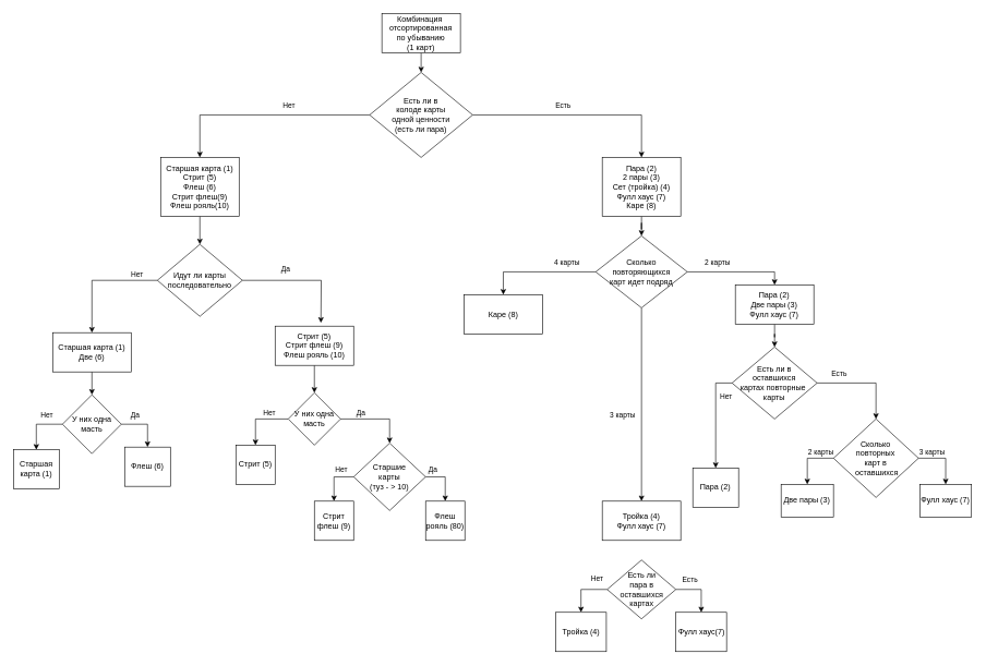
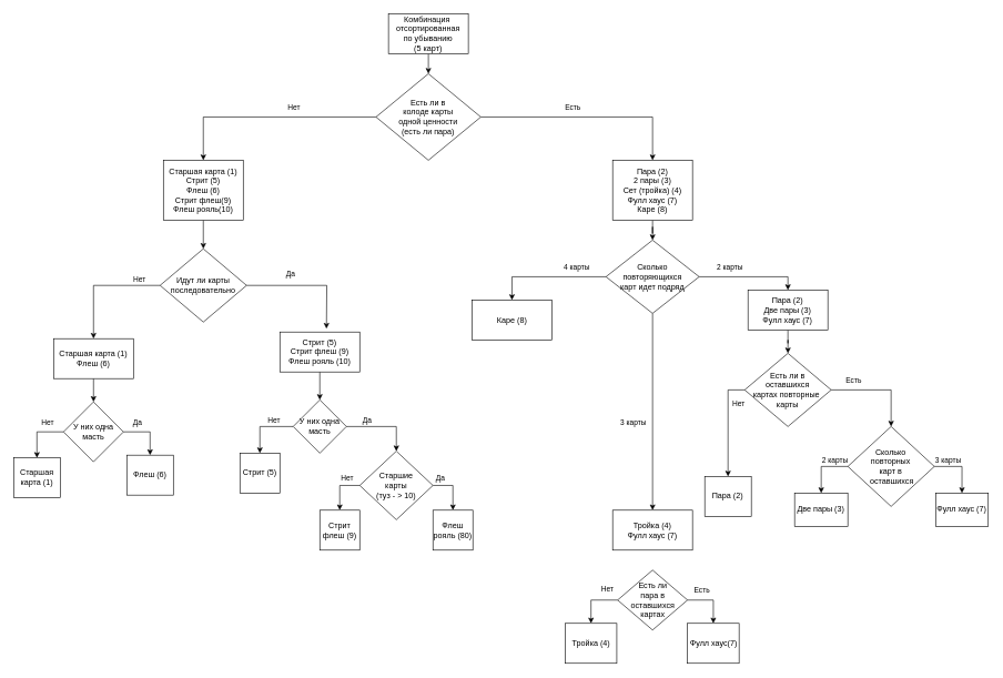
  <mxCell id="0" />
  <mxCell id="1" parent="0" />
  <mxCell id="2" style="edgeStyle=orthogonalEdgeStyle;rounded=0;orthogonalLoop=1;jettySize=auto;html=1;exitX=0.5;exitY=1;exitDx=0;exitDy=0;entryX=0.5;entryY=0;entryDx=0;entryDy=0;" parent="1" source="3" target="8" edge="1"><mxGeometry relative="1" as="geometry" /></mxCell>
- <mxCell id="3" value="Комбинация&amp;nbsp;&lt;br&gt;отсортированная&lt;br&gt;по убыванию&lt;br&gt;(1 карт)" style="rounded=0;whiteSpace=wrap;html=1;" parent="1" vertex="1"><mxGeometry x="583.18" y="20" width="120" height="60" as="geometry" /></mxCell>
+ <mxCell id="3" value="Комбинация&amp;nbsp;&lt;br&gt;отсортированная&lt;br&gt;по убыванию&lt;br&gt;(5 карт)" style="rounded=0;whiteSpace=wrap;html=1;" parent="1" vertex="1"><mxGeometry x="583.18" y="20" width="120" height="60" as="geometry" /></mxCell>
  <mxCell id="4" style="edgeStyle=orthogonalEdgeStyle;rounded=0;orthogonalLoop=1;jettySize=auto;html=1;exitX=0;exitY=0.5;exitDx=0;exitDy=0;entryX=0.5;entryY=0;entryDx=0;entryDy=0;" parent="1" source="8" target="12" edge="1"><mxGeometry relative="1" as="geometry"><mxPoint x="581.25" y="198" as="sourcePoint" /></mxGeometry></mxCell>
  <mxCell id="5" value="Нет" style="edgeLabel;html=1;align=center;verticalAlign=middle;resizable=0;points=[];" parent="4" vertex="1" connectable="0"><mxGeometry x="-0.067" y="3" relative="1" as="geometry"><mxPoint x="27" y="-18" as="offset" /></mxGeometry></mxCell>
  <mxCell id="6" style="edgeStyle=orthogonalEdgeStyle;rounded=0;orthogonalLoop=1;jettySize=auto;html=1;entryX=0.5;entryY=0;entryDx=0;entryDy=0;" parent="1" source="8" target="10" edge="1"><mxGeometry relative="1" as="geometry" /></mxCell>
  <mxCell id="7" value="Есть" style="edgeLabel;html=1;align=center;verticalAlign=middle;resizable=0;points=[];" parent="6" vertex="1" connectable="0"><mxGeometry x="-0.02" y="-2" relative="1" as="geometry"><mxPoint x="-20" y="-17" as="offset" /></mxGeometry></mxCell>
  <mxCell id="8" value="Есть ли в &lt;br&gt;колоде&amp;nbsp;карты &lt;br&gt;одной ценности&lt;br&gt;(есть ли пара)" style="rhombus;whiteSpace=wrap;html=1;" parent="1" vertex="1"><mxGeometry x="564.43" y="110" width="157.5" height="130" as="geometry" /></mxCell>
  <mxCell id="9" style="edgeStyle=orthogonalEdgeStyle;rounded=0;orthogonalLoop=1;jettySize=auto;html=1;exitX=0.5;exitY=1;exitDx=0;exitDy=0;" parent="1" source="10" target="19" edge="1"><mxGeometry relative="1" as="geometry" /></mxCell>
  <mxCell id="10" value="Пара (2)&lt;br&gt;2 пары (3)&lt;br&gt;Сет (тройка) (4)&lt;br&gt;Фулл хаус (7)&lt;br&gt;Каре (8)" style="rounded=0;whiteSpace=wrap;html=1;" parent="1" vertex="1"><mxGeometry x="920" y="240" width="120" height="90" as="geometry" /></mxCell>
  <mxCell id="11" style="edgeStyle=orthogonalEdgeStyle;rounded=0;orthogonalLoop=1;jettySize=auto;html=1;exitX=0.5;exitY=1;exitDx=0;exitDy=0;entryX=0.5;entryY=0;entryDx=0;entryDy=0;" parent="1" source="12" target="48" edge="1"><mxGeometry relative="1" as="geometry" /></mxCell>
  <mxCell id="12" value="Старшая карта (1)&lt;br&gt;Стрит (5)&lt;br&gt;Флеш (6)&lt;br&gt;Стрит флеш(9)&lt;br&gt;Флеш рояль(10)" style="rounded=0;whiteSpace=wrap;html=1;" parent="1" vertex="1"><mxGeometry x="245" y="240" width="120" height="90" as="geometry" /></mxCell>
  <mxCell id="13" style="edgeStyle=orthogonalEdgeStyle;rounded=0;orthogonalLoop=1;jettySize=auto;html=1;exitX=1;exitY=0.5;exitDx=0;exitDy=0;entryX=0.5;entryY=0;entryDx=0;entryDy=0;" parent="1" source="19" target="21" edge="1"><mxGeometry relative="1" as="geometry" /></mxCell>
  <mxCell id="14" value="2 карты" style="edgeLabel;html=1;align=center;verticalAlign=middle;resizable=0;points=[];" parent="13" vertex="1" connectable="0"><mxGeometry x="-0.139" relative="1" as="geometry"><mxPoint x="-21" y="-15" as="offset" /></mxGeometry></mxCell>
  <mxCell id="15" style="edgeStyle=orthogonalEdgeStyle;rounded=0;orthogonalLoop=1;jettySize=auto;html=1;exitX=0.5;exitY=1;exitDx=0;exitDy=0;entryX=0.5;entryY=0;entryDx=0;entryDy=0;" parent="1" source="19" target="22" edge="1"><mxGeometry relative="1" as="geometry" /></mxCell>
  <mxCell id="16" value="3 карты" style="edgeLabel;html=1;align=center;verticalAlign=middle;resizable=0;points=[];" parent="15" vertex="1" connectable="0"><mxGeometry x="0.183" relative="1" as="geometry"><mxPoint x="-30" y="-11" as="offset" /></mxGeometry></mxCell>
  <mxCell id="17" style="edgeStyle=orthogonalEdgeStyle;rounded=0;orthogonalLoop=1;jettySize=auto;html=1;exitX=0;exitY=0.5;exitDx=0;exitDy=0;entryX=0.5;entryY=0;entryDx=0;entryDy=0;" parent="1" source="19" target="23" edge="1"><mxGeometry relative="1" as="geometry" /></mxCell>
  <mxCell id="18" value="4 карты" style="edgeLabel;html=1;align=center;verticalAlign=middle;resizable=0;points=[];" parent="17" vertex="1" connectable="0"><mxGeometry x="-0.574" y="5" relative="1" as="geometry"><mxPoint x="-7" y="-20" as="offset" /></mxGeometry></mxCell>
  <mxCell id="19" value="Сколько &lt;br&gt;повторяющихся &lt;br&gt;карт идет подряд" style="rhombus;whiteSpace=wrap;html=1;" parent="1" vertex="1"><mxGeometry x="910" y="360" width="140" height="110" as="geometry" /></mxCell>
  <mxCell id="20" style="edgeStyle=orthogonalEdgeStyle;rounded=0;orthogonalLoop=1;jettySize=auto;html=1;exitX=0.5;exitY=1;exitDx=0;exitDy=0;" parent="1" source="21" target="35" edge="1"><mxGeometry relative="1" as="geometry" /></mxCell>
  <mxCell id="21" value="Пара (2)&lt;br&gt;Две пары (3)&lt;br&gt;Фулл хаус (7)" style="rounded=0;whiteSpace=wrap;html=1;" parent="1" vertex="1"><mxGeometry x="1123.38" y="435" width="120" height="60" as="geometry" /></mxCell>
  <mxCell id="22" value="Тройка (4)&lt;br&gt;Фулл хаус (7)" style="rounded=0;whiteSpace=wrap;html=1;" parent="1" vertex="1"><mxGeometry x="920" y="765.71" width="120" height="60" as="geometry" /></mxCell>
  <mxCell id="23" value="Каре (8)" style="rounded=0;whiteSpace=wrap;html=1;" parent="1" vertex="1"><mxGeometry x="708.75" y="450" width="120" height="60" as="geometry" /></mxCell>
  <mxCell id="24" style="edgeStyle=orthogonalEdgeStyle;rounded=0;orthogonalLoop=1;jettySize=auto;html=1;exitX=1;exitY=0.5;exitDx=0;exitDy=0;" parent="1" source="28" target="30" edge="1"><mxGeometry relative="1" as="geometry" /></mxCell>
  <mxCell id="25" value="Есть" style="edgeLabel;html=1;align=center;verticalAlign=middle;resizable=0;points=[];" parent="24" vertex="1" connectable="0"><mxGeometry x="-0.255" y="2" relative="1" as="geometry"><mxPoint x="-6" y="-13" as="offset" /></mxGeometry></mxCell>
  <mxCell id="26" style="edgeStyle=orthogonalEdgeStyle;rounded=0;orthogonalLoop=1;jettySize=auto;html=1;exitX=0;exitY=0.5;exitDx=0;exitDy=0;entryX=0.5;entryY=0;entryDx=0;entryDy=0;" parent="1" source="28" target="29" edge="1"><mxGeometry relative="1" as="geometry" /></mxCell>
  <mxCell id="27" value="Нет" style="edgeLabel;html=1;align=center;verticalAlign=middle;resizable=0;points=[];" parent="26" vertex="1" connectable="0"><mxGeometry x="0.064" y="2" relative="1" as="geometry"><mxPoint x="22" y="-17" as="offset" /></mxGeometry></mxCell>
  <mxCell id="28" value="Есть ли &lt;br&gt;пара в &lt;br&gt;оставшихся &lt;br&gt;картах" style="rhombus;whiteSpace=wrap;html=1;" parent="1" vertex="1"><mxGeometry x="927.5" y="855.71" width="105" height="90" as="geometry" /></mxCell>
  <mxCell id="29" value="Тройка (4)" style="rounded=0;whiteSpace=wrap;html=1;" parent="1" vertex="1"><mxGeometry x="848.75" y="935.71" width="77.5" height="60" as="geometry" /></mxCell>
  <mxCell id="30" value="Фулл хаус(7)" style="rounded=0;whiteSpace=wrap;html=1;" parent="1" vertex="1"><mxGeometry x="1032.5" y="935.71" width="77.5" height="60" as="geometry" /></mxCell>
  <mxCell id="31" style="edgeStyle=orthogonalEdgeStyle;rounded=0;orthogonalLoop=1;jettySize=auto;html=1;exitX=0;exitY=0.5;exitDx=0;exitDy=0;entryX=0.5;entryY=0;entryDx=0;entryDy=0;" parent="1" source="35" target="36" edge="1"><mxGeometry relative="1" as="geometry" /></mxCell>
  <mxCell id="32" value="Нет" style="edgeLabel;html=1;align=center;verticalAlign=middle;resizable=0;points=[];" parent="31" vertex="1" connectable="0"><mxGeometry x="-0.129" y="5" relative="1" as="geometry"><mxPoint x="10" y="-22" as="offset" /></mxGeometry></mxCell>
  <mxCell id="33" style="edgeStyle=orthogonalEdgeStyle;rounded=0;orthogonalLoop=1;jettySize=auto;html=1;exitX=1;exitY=0.5;exitDx=0;exitDy=0;entryX=0.5;entryY=0;entryDx=0;entryDy=0;" parent="1" source="35" target="41" edge="1"><mxGeometry relative="1" as="geometry" /></mxCell>
  <mxCell id="34" value="Есть" style="edgeLabel;html=1;align=center;verticalAlign=middle;resizable=0;points=[];" parent="33" vertex="1" connectable="0"><mxGeometry x="-0.284" y="1" relative="1" as="geometry"><mxPoint x="-19" y="-14" as="offset" /></mxGeometry></mxCell>
  <mxCell id="35" value="Есть ли в &lt;br&gt;оставшихся&lt;br&gt;картах повторные&amp;nbsp;&lt;br&gt;карты" style="rhombus;whiteSpace=wrap;html=1;" parent="1" vertex="1"><mxGeometry x="1118.38" y="530" width="130" height="110" as="geometry" /></mxCell>
  <mxCell id="36" value="Пара (2)" style="rounded=0;whiteSpace=wrap;html=1;" parent="1" vertex="1"><mxGeometry x="1058.38" y="715" width="70" height="60" as="geometry" /></mxCell>
  <mxCell id="37" style="edgeStyle=orthogonalEdgeStyle;rounded=0;orthogonalLoop=1;jettySize=auto;html=1;exitX=1;exitY=0.5;exitDx=0;exitDy=0;entryX=0.5;entryY=0;entryDx=0;entryDy=0;" parent="1" source="41" target="42" edge="1"><mxGeometry relative="1" as="geometry" /></mxCell>
  <mxCell id="38" value="3 карты" style="edgeLabel;html=1;align=center;verticalAlign=middle;resizable=0;points=[];" parent="37" vertex="1" connectable="0"><mxGeometry x="-0.056" y="-2" relative="1" as="geometry"><mxPoint x="-18" y="-12" as="offset" /></mxGeometry></mxCell>
  <mxCell id="39" style="edgeStyle=orthogonalEdgeStyle;rounded=0;orthogonalLoop=1;jettySize=auto;html=1;exitX=0;exitY=0.5;exitDx=0;exitDy=0;entryX=0.5;entryY=0;entryDx=0;entryDy=0;" parent="1" source="41" target="43" edge="1"><mxGeometry relative="1" as="geometry" /></mxCell>
  <mxCell id="40" value="2 карты" style="edgeLabel;html=1;align=center;verticalAlign=middle;resizable=0;points=[];" parent="39" vertex="1" connectable="0"><mxGeometry x="0.075" relative="1" as="geometry"><mxPoint x="20" y="-13" as="offset" /></mxGeometry></mxCell>
  <mxCell id="41" value="Сколько&lt;br&gt;повторных&lt;br&gt;карт в&lt;br&gt;&amp;nbsp;оставшихся" style="rhombus;whiteSpace=wrap;html=1;" parent="1" vertex="1"><mxGeometry x="1273.38" y="640" width="130" height="120" as="geometry" /></mxCell>
  <mxCell id="42" value="Фулл хаус (7)" style="rounded=0;whiteSpace=wrap;html=1;" parent="1" vertex="1"><mxGeometry x="1405.38" y="740" width="79" height="50" as="geometry" /></mxCell>
  <mxCell id="43" value="Две пары (3)" style="rounded=0;whiteSpace=wrap;html=1;" parent="1" vertex="1"><mxGeometry x="1193.38" y="740" width="80" height="50" as="geometry" /></mxCell>
  <mxCell id="44" style="edgeStyle=orthogonalEdgeStyle;rounded=0;orthogonalLoop=1;jettySize=auto;html=1;exitX=0;exitY=0.5;exitDx=0;exitDy=0;" parent="1" source="48" target="52" edge="1"><mxGeometry relative="1" as="geometry" /></mxCell>
  <mxCell id="45" value="Нет" style="edgeLabel;html=1;align=center;verticalAlign=middle;resizable=0;points=[];" parent="44" vertex="1" connectable="0"><mxGeometry x="-0.76" y="-1" relative="1" as="geometry"><mxPoint x="-10" y="-9" as="offset" /></mxGeometry></mxCell>
  <mxCell id="46" style="edgeStyle=orthogonalEdgeStyle;rounded=0;orthogonalLoop=1;jettySize=auto;html=1;exitX=1;exitY=0.5;exitDx=0;exitDy=0;" parent="1" source="48" edge="1"><mxGeometry relative="1" as="geometry"><mxPoint x="490" y="493" as="targetPoint" /></mxGeometry></mxCell>
  <mxCell id="47" value="Да" style="edgeLabel;html=1;align=center;verticalAlign=middle;resizable=0;points=[];" parent="46" vertex="1" connectable="0"><mxGeometry x="0.033" y="1" relative="1" as="geometry"><mxPoint x="-31" y="-17" as="offset" /></mxGeometry></mxCell>
  <mxCell id="48" value="Идут ли карты последовательно" style="rhombus;whiteSpace=wrap;html=1;" parent="1" vertex="1"><mxGeometry x="240" y="373" width="130" height="110" as="geometry" /></mxCell>
  <mxCell id="49" style="edgeStyle=orthogonalEdgeStyle;rounded=0;orthogonalLoop=1;jettySize=auto;html=1;exitX=0.5;exitY=1;exitDx=0;exitDy=0;" parent="1" source="50" target="64" edge="1"><mxGeometry relative="1" as="geometry" /></mxCell>
  <mxCell id="50" value="Стрит (5)&lt;br&gt;Стрит флеш (9)&lt;br&gt;Флеш рояль (10)" style="rounded=0;whiteSpace=wrap;html=1;" parent="1" vertex="1"><mxGeometry x="420" y="498" width="120" height="60" as="geometry" /></mxCell>
  <mxCell id="51" style="edgeStyle=orthogonalEdgeStyle;rounded=0;orthogonalLoop=1;jettySize=auto;html=1;exitX=0.5;exitY=1;exitDx=0;exitDy=0;entryX=0.5;entryY=0;entryDx=0;entryDy=0;" parent="1" source="52" target="57" edge="1"><mxGeometry relative="1" as="geometry" /></mxCell>
- <mxCell id="52" value="Старшая карта (1)&lt;br&gt;Две (6)" style="rounded=0;whiteSpace=wrap;html=1;" parent="1" vertex="1"><mxGeometry x="80" y="508" width="120" height="60" as="geometry" /></mxCell>
+ <mxCell id="52" value="Старшая карта (1)&lt;br&gt;Флеш (6)" style="rounded=0;whiteSpace=wrap;html=1;" parent="1" vertex="1"><mxGeometry x="80" y="508" width="120" height="60" as="geometry" /></mxCell>
  <mxCell id="53" style="edgeStyle=orthogonalEdgeStyle;rounded=0;orthogonalLoop=1;jettySize=auto;html=1;entryX=0.5;entryY=0;entryDx=0;entryDy=0;" parent="1" source="57" target="58" edge="1"><mxGeometry relative="1" as="geometry" /></mxCell>
  <mxCell id="54" value="Нет" style="edgeLabel;html=1;align=center;verticalAlign=middle;resizable=0;points=[];" parent="53" vertex="1" connectable="0"><mxGeometry x="0.089" y="1" relative="1" as="geometry"><mxPoint x="14" y="-18" as="offset" /></mxGeometry></mxCell>
  <mxCell id="55" style="edgeStyle=orthogonalEdgeStyle;rounded=0;orthogonalLoop=1;jettySize=auto;html=1;exitX=1;exitY=0.5;exitDx=0;exitDy=0;entryX=0.5;entryY=0;entryDx=0;entryDy=0;" parent="1" source="57" target="59" edge="1"><mxGeometry relative="1" as="geometry" /></mxCell>
  <mxCell id="56" value="Да" style="edgeLabel;html=1;align=center;verticalAlign=middle;resizable=0;points=[];" parent="55" vertex="1" connectable="0"><mxGeometry x="-0.012" relative="1" as="geometry"><mxPoint x="-17" y="-15" as="offset" /></mxGeometry></mxCell>
  <mxCell id="57" value="У них одна&lt;br&gt;масть" style="rhombus;whiteSpace=wrap;html=1;" parent="1" vertex="1"><mxGeometry x="95" y="603" width="90" height="90" as="geometry" /></mxCell>
  <mxCell id="58" value="Старшая&lt;br&gt;карта (1)" style="rounded=0;whiteSpace=wrap;html=1;" parent="1" vertex="1"><mxGeometry x="20" y="687" width="70" height="60" as="geometry" /></mxCell>
  <mxCell id="59" value="Флеш (6)" style="rounded=0;whiteSpace=wrap;html=1;" parent="1" vertex="1"><mxGeometry x="190" y="683" width="70" height="60" as="geometry" /></mxCell>
  <mxCell id="60" style="edgeStyle=orthogonalEdgeStyle;rounded=0;orthogonalLoop=1;jettySize=auto;html=1;exitX=0;exitY=0.5;exitDx=0;exitDy=0;entryX=0.5;entryY=0;entryDx=0;entryDy=0;" parent="1" source="64" target="65" edge="1"><mxGeometry relative="1" as="geometry" /></mxCell>
  <mxCell id="61" value="Нет" style="edgeLabel;html=1;align=center;verticalAlign=middle;resizable=0;points=[];" parent="60" vertex="1" connectable="0"><mxGeometry x="-0.089" y="2" relative="1" as="geometry"><mxPoint x="11" y="-12" as="offset" /></mxGeometry></mxCell>
  <mxCell id="62" style="edgeStyle=orthogonalEdgeStyle;rounded=0;orthogonalLoop=1;jettySize=auto;html=1;exitX=1;exitY=0.5;exitDx=0;exitDy=0;entryX=0.5;entryY=0;entryDx=0;entryDy=0;" parent="1" source="64" target="70" edge="1"><mxGeometry relative="1" as="geometry" /></mxCell>
  <mxCell id="63" value="Да" style="edgeLabel;html=1;align=center;verticalAlign=middle;resizable=0;points=[];" parent="62" vertex="1" connectable="0"><mxGeometry x="-0.107" relative="1" as="geometry"><mxPoint x="-20" y="-10" as="offset" /></mxGeometry></mxCell>
  <mxCell id="64" value="У них одна&lt;br&gt;масть" style="rhombus;whiteSpace=wrap;html=1;" parent="1" vertex="1"><mxGeometry x="440" y="600" width="80" height="80" as="geometry" /></mxCell>
  <mxCell id="65" value="Стрит (5)" style="rounded=0;whiteSpace=wrap;html=1;" parent="1" vertex="1"><mxGeometry x="360" y="680" width="60" height="60" as="geometry" /></mxCell>
  <mxCell id="66" style="edgeStyle=orthogonalEdgeStyle;rounded=0;orthogonalLoop=1;jettySize=auto;html=1;exitX=0;exitY=0.5;exitDx=0;exitDy=0;entryX=0.5;entryY=0;entryDx=0;entryDy=0;" parent="1" source="70" target="71" edge="1"><mxGeometry relative="1" as="geometry" /></mxCell>
  <mxCell id="67" value="Нет" style="edgeLabel;html=1;align=center;verticalAlign=middle;resizable=0;points=[];" parent="66" vertex="1" connectable="0"><mxGeometry x="-0.167" y="1" relative="1" as="geometry"><mxPoint x="8" y="-12" as="offset" /></mxGeometry></mxCell>
  <mxCell id="68" style="edgeStyle=orthogonalEdgeStyle;rounded=0;orthogonalLoop=1;jettySize=auto;html=1;exitX=1;exitY=0.5;exitDx=0;exitDy=0;entryX=0.5;entryY=0;entryDx=0;entryDy=0;" parent="1" source="70" target="72" edge="1"><mxGeometry relative="1" as="geometry" /></mxCell>
  <mxCell id="69" value="Да" style="edgeLabel;html=1;align=center;verticalAlign=middle;resizable=0;points=[];" parent="68" vertex="1" connectable="0"><mxGeometry x="-0.063" y="2" relative="1" as="geometry"><mxPoint x="-22" y="-13" as="offset" /></mxGeometry></mxCell>
  <mxCell id="70" value="Старшие&lt;br&gt;карты&lt;br&gt;(туз - &amp;gt; 10)" style="rhombus;whiteSpace=wrap;html=1;" parent="1" vertex="1"><mxGeometry x="540" y="677" width="110" height="103" as="geometry" /></mxCell>
  <mxCell id="71" value="Стрит флеш (9)" style="rounded=0;whiteSpace=wrap;html=1;" parent="1" vertex="1"><mxGeometry x="480" y="765.71" width="60" height="60" as="geometry" /></mxCell>
  <mxCell id="72" value="Флеш рояль (80)" style="rounded=0;whiteSpace=wrap;html=1;" parent="1" vertex="1"><mxGeometry x="650" y="765.71" width="60" height="60" as="geometry" /></mxCell>
